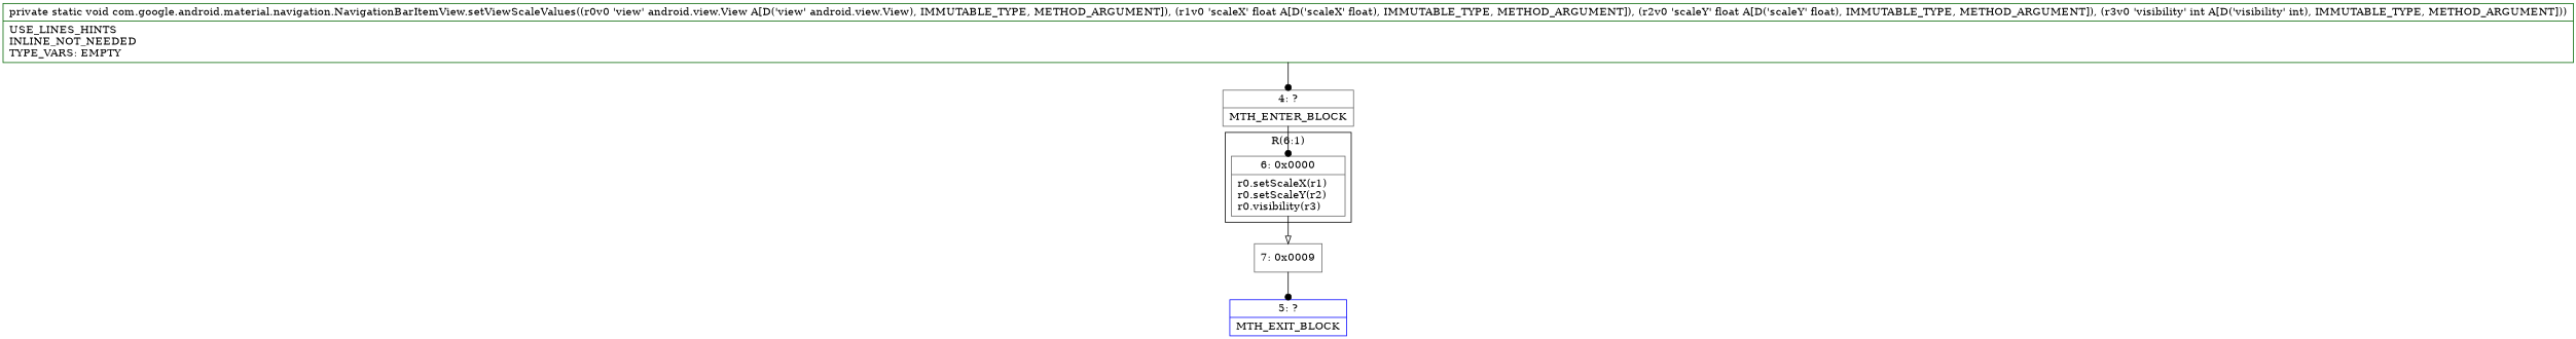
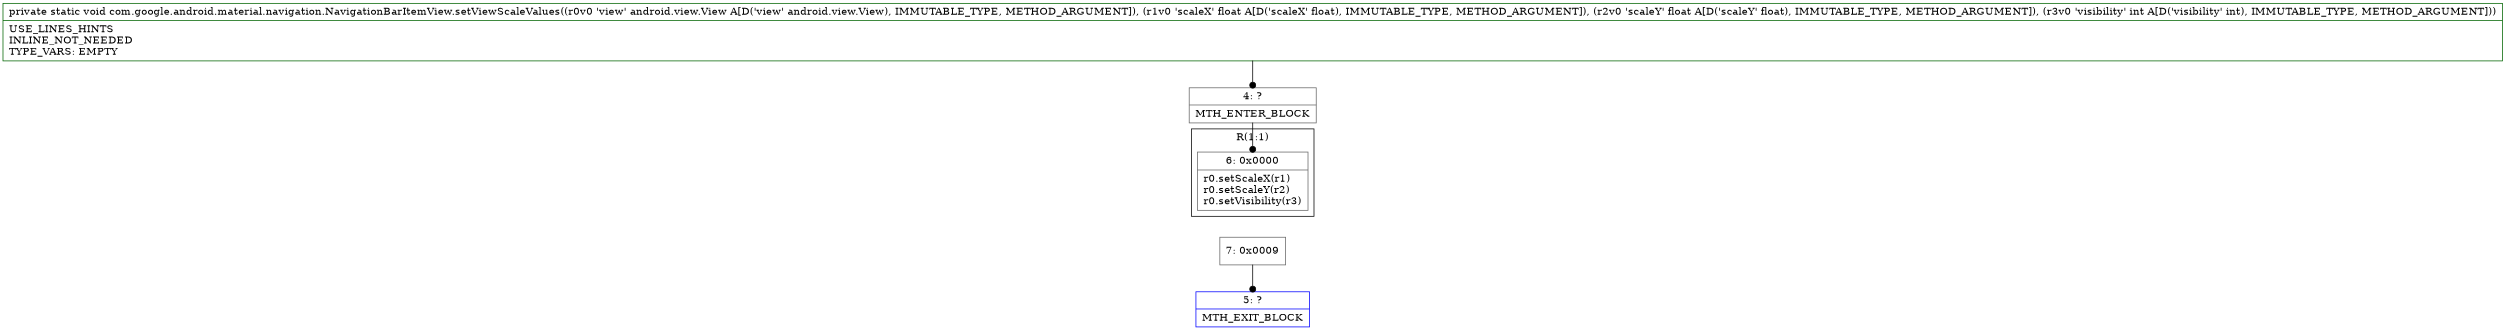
  digraph {
    node [color=gray40 shape=record]
    edge [arrowhead=dot]
-   n1 [label="{6\:\ 0x0000|r0.setScaleX(r1)\lr0.setScaleY(r2)\lr0.visibility(r3)\l}"]
+   n1 [label="{6\:\ 0x0000|r0.setScaleX(r1)\lr0.setScaleY(r2)\lr0.setVisibility(r3)\l}"]
    n2 [label="{7\:\ 0x0009}"]
    n3 [color=blue label="{5\:\ ?|MTH_EXIT_BLOCK\l}"]
    n4 [label="{4\:\ ?|MTH_ENTER_BLOCK\l}"]
    n5 [color=darkgreen label="{private static void com.google.android.material.navigation.NavigationBarItemView.setViewScaleValues((r0v0 'view' android.view.View A[D('view' android.view.View), IMMUTABLE_TYPE, METHOD_ARGUMENT]), (r1v0 'scaleX' float A[D('scaleX' float), IMMUTABLE_TYPE, METHOD_ARGUMENT]), (r2v0 'scaleY' float A[D('scaleY' float), IMMUTABLE_TYPE, METHOD_ARGUMENT]), (r3v0 'visibility' int A[D('visibility' int), IMMUTABLE_TYPE, METHOD_ARGUMENT]))  | USE_LINES_HINTS\lINLINE_NOT_NEEDED\lTYPE_VARS: EMPTY\l}"]
    subgraph cluster_1 {
-     label="R(6:1)"
+     label="R(1:1)"
      n1
    }
-   n1 -> n2 [arrowhead=onormal]
    n2 -> n3
    n4 -> n1
    n5 -> n4
  }
